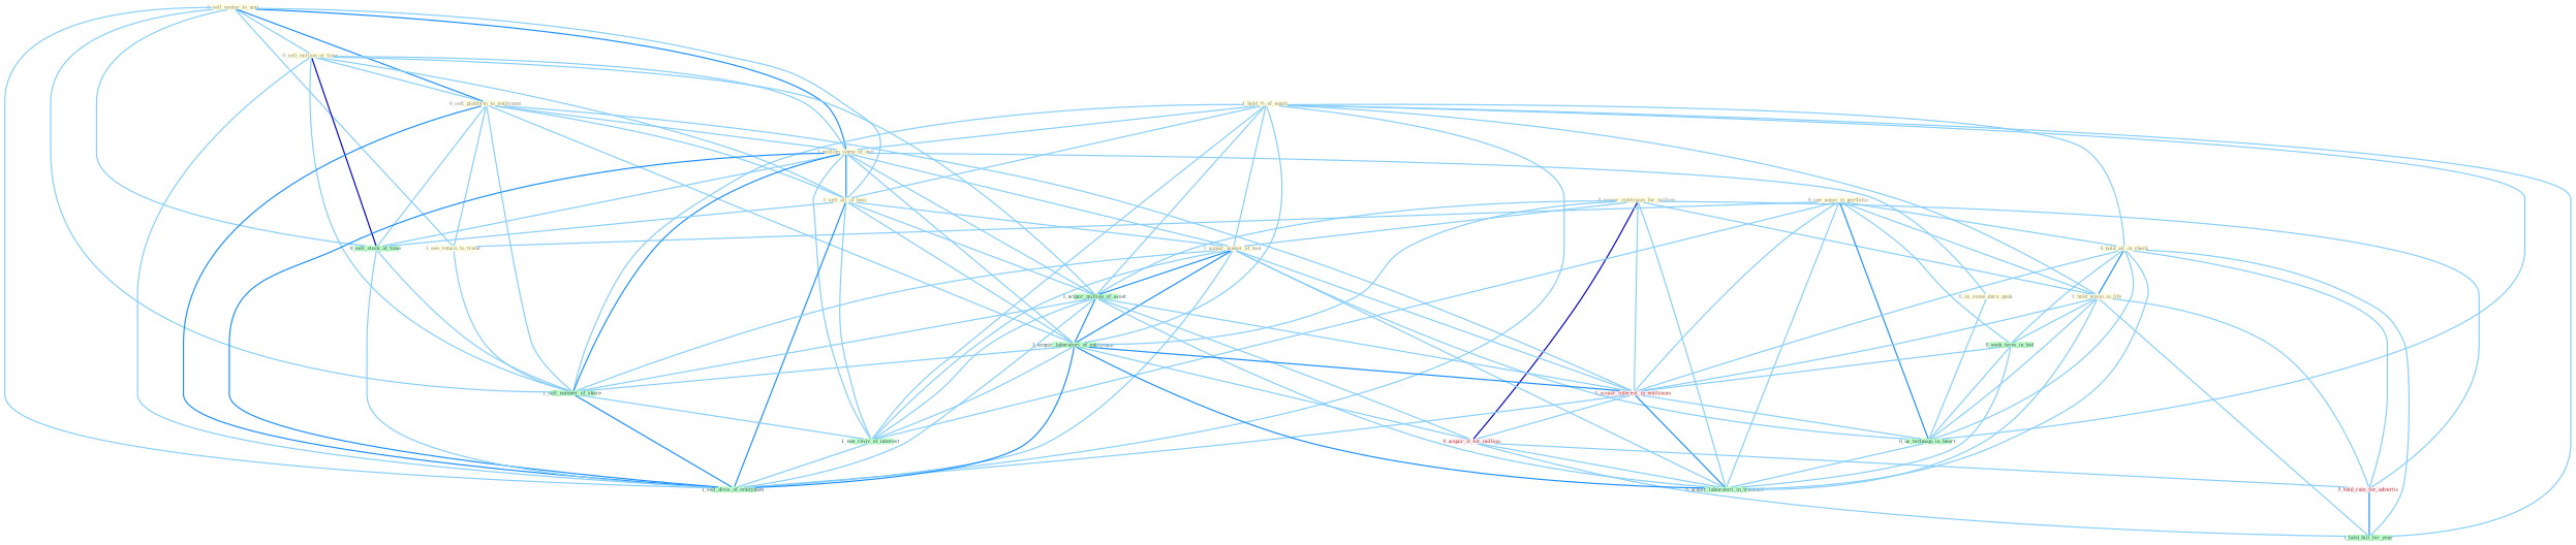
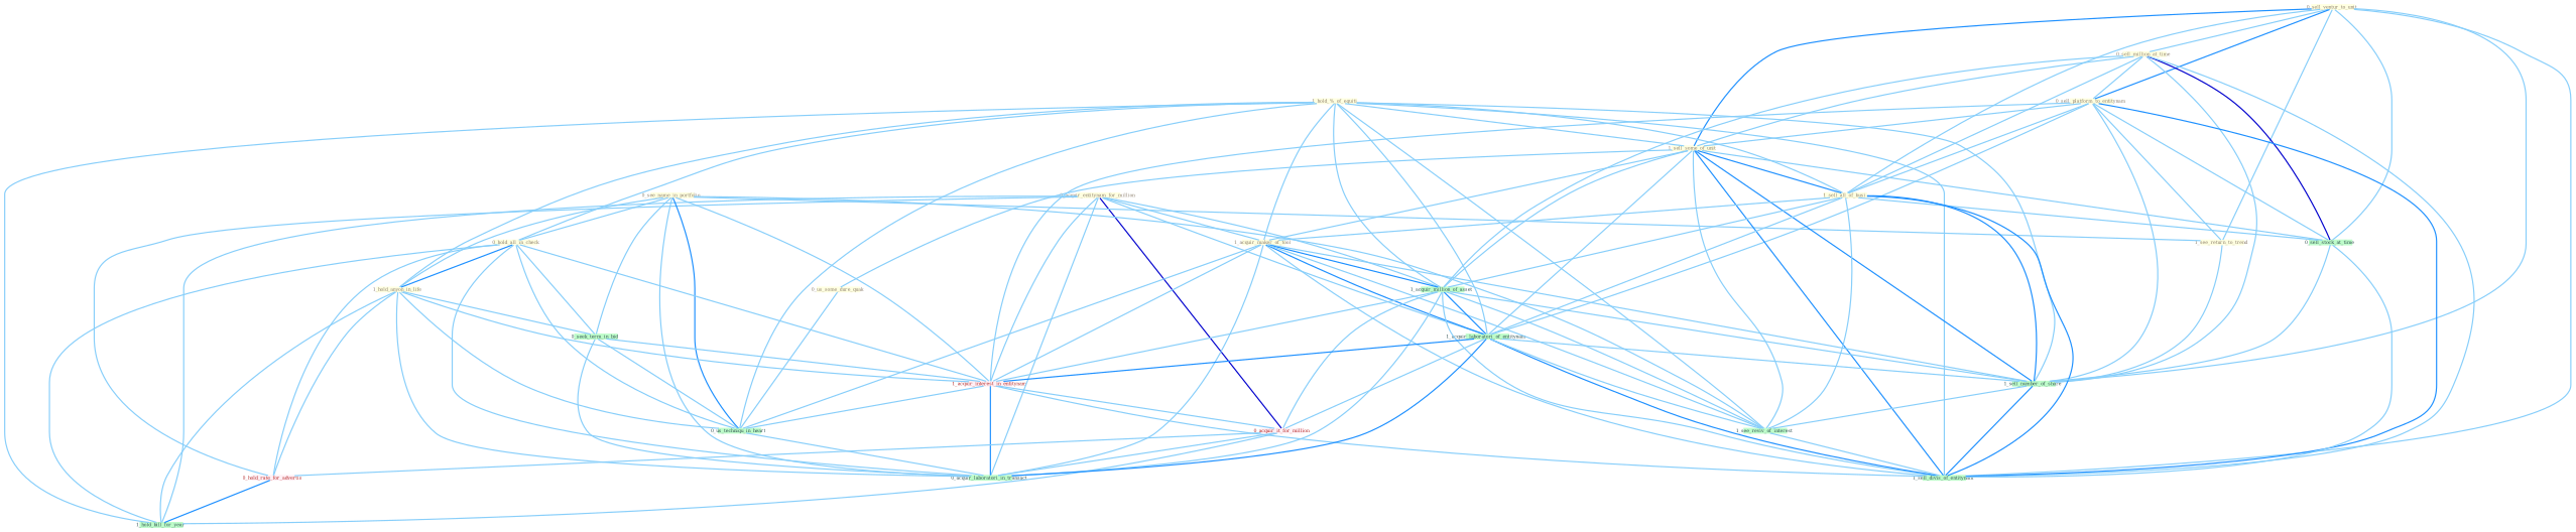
  graph {
    node [color="#ffffe0" fixedsize=true fontcolor="#8b7d6b" fontsize=4 shape=polygon style=filled]
    edge [color="#87cefa" w=1]
    "0_sell_ventur_to_unit " [height=.06 width=.5]
    "0_acquir_entitynam_for_million " [height=.06 width=.5]
    "0_sell_million_at_time " [height=.06 width=.5]
    "1_hold_%_of_equiti " [height=.06 width=.5]
    "0_see_name_in_portfolio " [height=.06 width=.5]
    "0_sell_platform_to_entitynam " [height=.06 width=.5]
-   "1_sell_some_of_unit " [height=.06 width=.5 label="1_million_some_of_unit"]
+   "1_sell_some_of_unit " [height=.06 width=.5]
    n8 [height=.06 label="0_hold_all_in_check" width=.5]
    "1_see_return_to_trend " [height=.06 width=.5]
    "0_us_some_dure_quak " [height=.06 width=.5]
    "1_sell_all_of_busi " [height=.06 width=.5]
    "1_acquir_maker_of_tool " [height=.06 width=.5]
    "1_hold_anyon_in_life " [height=.06 width=.5]
    "1_acquir_interest_in_entitynam " [color="#fff0f5" fontcolor="#b22222" height=.06 width=.5]
    "0_acquir_it_for_million " [color="#fff0f5" fontcolor="#b22222" height=.06 width=.5]
    "0_hold_rate_for_advertis " [color="#fff0f5" fontcolor="#b22222" height=.06 width=.5]
    "0_sell_stock_at_time " [color="#BDFCC9" fontcolor="#2f4f4f" height=.06 width=.5]
    "1_sell_number_of_share " [color="#BDFCC9" fontcolor="#2f4f4f" height=.06 width=.5]
    "1_sell_divis_of_entitynam " [color="#BDFCC9" fontcolor="#2f4f4f" height=.06 width=.5]
    "1_acquir_million_of_asset " [color="#BDFCC9" fontcolor="#2f4f4f" height=.06 width=.5]
    "1_acquir_laboratori_of_entitynam " [color="#BDFCC9" fontcolor="#2f4f4f" height=.06 width=.5]
    "0_acquir_laboratori_in_transact " [color="#BDFCC9" fontcolor="#2f4f4f" height=.06 width=.5]
    "1_hold_bill_for_year " [color="#BDFCC9" fontcolor="#2f4f4f" height=.06 width=.5]
    "1_see_reviv_of_interest " [color="#BDFCC9" fontcolor="#2f4f4f" height=.06 width=.5]
    "0_us_techniqu_in_heart " [color="#BDFCC9" fontcolor="#2f4f4f" height=.06 width=.5]
    "0_seek_term_in_bid " [color="#BDFCC9" fontcolor="#2f4f4f" height=.06 width=.5]
    subgraph sub_1 {
      "0_sell_ventur_to_unit "
      "0_acquir_entitynam_for_million "
      "0_sell_million_at_time "
      "1_hold_%_of_equiti "
      "0_see_name_in_portfolio "
      "0_sell_platform_to_entitynam "
      "1_sell_some_of_unit "
      n8
      "1_see_return_to_trend "
      "0_us_some_dure_quak "
      "1_sell_all_of_busi "
      "1_acquir_maker_of_tool "
      "1_hold_anyon_in_life "
    }
    subgraph sub_2 {
      "1_acquir_interest_in_entitynam "
      "0_acquir_it_for_million "
      "0_hold_rate_for_advertis "
    }
    "0_sell_ventur_to_unit " -- "0_sell_million_at_time "
    "0_sell_ventur_to_unit " -- "0_sell_platform_to_entitynam " [color="#1e90ff" w=2]
    "0_sell_ventur_to_unit " -- "1_sell_some_of_unit " [color="#1e90ff" w=2]
    "0_sell_ventur_to_unit " -- "1_see_return_to_trend "
    "0_sell_ventur_to_unit " -- "1_sell_all_of_busi "
    "0_sell_ventur_to_unit " -- "0_sell_stock_at_time "
    "0_sell_ventur_to_unit " -- "1_sell_number_of_share "
    "0_sell_ventur_to_unit " -- "1_sell_divis_of_entitynam "
    "0_acquir_entitynam_for_million " -- "1_acquir_maker_of_tool "
    "0_acquir_entitynam_for_million " -- "1_acquir_interest_in_entitynam "
    "0_acquir_entitynam_for_million " -- "0_acquir_it_for_million " [color="#0000cd" w=3]
    "0_acquir_entitynam_for_million " -- "0_hold_rate_for_advertis "
    "0_acquir_entitynam_for_million " -- "1_acquir_million_of_asset "
    "0_acquir_entitynam_for_million " -- "1_acquir_laboratori_of_entitynam "
    "0_acquir_entitynam_for_million " -- "0_acquir_laboratori_in_transact "
-   "0_acquir_entitynam_for_million " -- "1_hold_anyon_in_life "
+   "0_acquir_entitynam_for_million " -- "1_hold_bill_for_year "
    "0_sell_million_at_time " -- "0_sell_platform_to_entitynam "
    "0_sell_million_at_time " -- "1_sell_some_of_unit "
    "0_sell_million_at_time " -- "1_sell_all_of_busi "
    "0_sell_million_at_time " -- "0_sell_stock_at_time " [color="#0000cd" w=3]
    "0_sell_million_at_time " -- "1_sell_number_of_share "
    "0_sell_million_at_time " -- "1_sell_divis_of_entitynam "
    "0_sell_million_at_time " -- "1_acquir_million_of_asset "
    "1_hold_%_of_equiti " -- "1_sell_some_of_unit "
    "1_hold_%_of_equiti " -- n8
    "1_hold_%_of_equiti " -- "1_sell_all_of_busi "
    "1_hold_%_of_equiti " -- "1_acquir_maker_of_tool "
    "1_hold_%_of_equiti " -- "1_hold_anyon_in_life "
    "1_hold_%_of_equiti " -- "1_sell_number_of_share "
    "1_hold_%_of_equiti " -- "1_sell_divis_of_entitynam "
    "1_hold_%_of_equiti " -- "1_acquir_million_of_asset "
    "1_hold_%_of_equiti " -- "1_acquir_laboratori_of_entitynam "
    "1_hold_%_of_equiti " -- "1_hold_bill_for_year "
    "1_hold_%_of_equiti " -- "1_see_reviv_of_interest "
    "1_hold_%_of_equiti " -- "0_us_techniqu_in_heart "
    "0_see_name_in_portfolio " -- n8
    "0_see_name_in_portfolio " -- "1_see_return_to_trend "
    "0_see_name_in_portfolio " -- "1_hold_anyon_in_life "
    "0_see_name_in_portfolio " -- "1_acquir_interest_in_entitynam "
    "0_see_name_in_portfolio " -- "0_acquir_laboratori_in_transact "
    "0_see_name_in_portfolio " -- "1_see_reviv_of_interest "
    "0_see_name_in_portfolio " -- "0_us_techniqu_in_heart " [color="#1e90ff"]
    "0_see_name_in_portfolio " -- "0_seek_term_in_bid "
    "0_sell_platform_to_entitynam " -- "1_sell_some_of_unit "
    "0_sell_platform_to_entitynam " -- "1_see_return_to_trend "
    "0_sell_platform_to_entitynam " -- "1_sell_all_of_busi "
    "0_sell_platform_to_entitynam " -- "1_acquir_interest_in_entitynam "
    "0_sell_platform_to_entitynam " -- "0_sell_stock_at_time "
    "0_sell_platform_to_entitynam " -- "1_sell_number_of_share "
    "0_sell_platform_to_entitynam " -- "1_sell_divis_of_entitynam " [color="#1e90ff" w=2]
    "0_sell_platform_to_entitynam " -- "1_acquir_laboratori_of_entitynam "
    "1_sell_some_of_unit " -- "0_us_some_dure_quak "
    "1_sell_some_of_unit " -- "1_sell_all_of_busi " [color="#1e90ff" w=2]
    "1_sell_some_of_unit " -- "1_acquir_maker_of_tool "
    "1_sell_some_of_unit " -- "0_sell_stock_at_time "
    "1_sell_some_of_unit " -- "1_sell_number_of_share " [color="#1e90ff" w=2]
    "1_sell_some_of_unit " -- "1_sell_divis_of_entitynam " [color="#1e90ff" w=2]
    "1_sell_some_of_unit " -- "1_acquir_million_of_asset "
    "1_sell_some_of_unit " -- "1_acquir_laboratori_of_entitynam "
    "1_sell_some_of_unit " -- "1_see_reviv_of_interest "
    n8 -- "1_hold_anyon_in_life " [color="#1e90ff" w=2]
    n8 -- "1_acquir_interest_in_entitynam "
    n8 -- "0_hold_rate_for_advertis "
    n8 -- "0_acquir_laboratori_in_transact "
    n8 -- "1_hold_bill_for_year "
    n8 -- "0_us_techniqu_in_heart "
    n8 -- "0_seek_term_in_bid "
    "1_see_return_to_trend " -- "1_sell_number_of_share "
    "0_us_some_dure_quak " -- "0_us_techniqu_in_heart "
    "1_sell_all_of_busi " -- "1_acquir_maker_of_tool "
    "1_sell_all_of_busi " -- "0_sell_stock_at_time "
+   "1_sell_all_of_busi " -- "1_sell_number_of_share " [color="#1e90ff" w=2]
    "1_sell_all_of_busi " -- "1_sell_divis_of_entitynam " [color="#1e90ff" w=2]
    "1_sell_all_of_busi " -- "1_acquir_million_of_asset "
    "1_sell_all_of_busi " -- "1_acquir_laboratori_of_entitynam "
    "1_sell_all_of_busi " -- "1_see_reviv_of_interest "
    "1_acquir_maker_of_tool " -- "1_acquir_interest_in_entitynam "
    "1_acquir_maker_of_tool " -- "1_sell_number_of_share "
    "1_acquir_maker_of_tool " -- "1_sell_divis_of_entitynam "
    "1_acquir_maker_of_tool " -- "1_acquir_million_of_asset " [color="#1e90ff" w=2]
    "1_acquir_maker_of_tool " -- "1_acquir_laboratori_of_entitynam " [color="#1e90ff" w=2]
    "1_acquir_maker_of_tool " -- "0_acquir_laboratori_in_transact "
    "1_acquir_maker_of_tool " -- "1_see_reviv_of_interest "
    "1_acquir_maker_of_tool " -- "0_us_techniqu_in_heart "
    "1_hold_anyon_in_life " -- "1_acquir_interest_in_entitynam "
    "1_hold_anyon_in_life " -- "0_hold_rate_for_advertis "
    "1_hold_anyon_in_life " -- "0_acquir_laboratori_in_transact "
    "1_hold_anyon_in_life " -- "1_hold_bill_for_year "
    "1_hold_anyon_in_life " -- "0_us_techniqu_in_heart "
    "1_hold_anyon_in_life " -- "0_seek_term_in_bid "
    "1_acquir_interest_in_entitynam " -- "0_acquir_it_for_million "
    "1_acquir_interest_in_entitynam " -- "1_sell_divis_of_entitynam "
    "1_acquir_interest_in_entitynam " -- "0_acquir_laboratori_in_transact " [color="#1e90ff" w=2]
    "1_acquir_interest_in_entitynam " -- "0_us_techniqu_in_heart "
    "0_acquir_it_for_million " -- "0_hold_rate_for_advertis "
    "0_acquir_it_for_million " -- "0_acquir_laboratori_in_transact "
    "0_acquir_it_for_million " -- "1_hold_bill_for_year "
    "0_hold_rate_for_advertis " -- "1_hold_bill_for_year " [color="#1e90ff" w=2]
    "0_sell_stock_at_time " -- "1_sell_number_of_share "
    "0_sell_stock_at_time " -- "1_sell_divis_of_entitynam "
    "1_sell_number_of_share " -- "1_sell_divis_of_entitynam " [color="#1e90ff" w=2]
    "1_sell_number_of_share " -- "1_see_reviv_of_interest "
    "1_acquir_million_of_asset " -- "1_acquir_interest_in_entitynam "
    "1_acquir_million_of_asset " -- "0_acquir_it_for_million "
    "1_acquir_million_of_asset " -- "1_sell_number_of_share "
    "1_acquir_million_of_asset " -- "1_sell_divis_of_entitynam "
    "1_acquir_million_of_asset " -- "1_acquir_laboratori_of_entitynam " [color="#1e90ff" w=2]
    "1_acquir_million_of_asset " -- "0_acquir_laboratori_in_transact "
    "1_acquir_million_of_asset " -- "1_see_reviv_of_interest "
    "1_acquir_laboratori_of_entitynam " -- "1_acquir_interest_in_entitynam " [color="#1e90ff" w=2]
    "1_acquir_laboratori_of_entitynam " -- "0_acquir_it_for_million "
    "1_acquir_laboratori_of_entitynam " -- "1_sell_number_of_share "
    "1_acquir_laboratori_of_entitynam " -- "1_sell_divis_of_entitynam " [color="#1e90ff" w=2]
    "1_acquir_laboratori_of_entitynam " -- "0_acquir_laboratori_in_transact " [color="#1e90ff" w=2]
    "1_acquir_laboratori_of_entitynam " -- "1_see_reviv_of_interest "
    "1_see_reviv_of_interest " -- "1_sell_divis_of_entitynam "
    "0_us_techniqu_in_heart " -- "0_acquir_laboratori_in_transact "
    "0_seek_term_in_bid " -- "1_acquir_interest_in_entitynam "
    "0_seek_term_in_bid " -- "0_acquir_laboratori_in_transact "
    "0_seek_term_in_bid " -- "0_us_techniqu_in_heart "
  }
